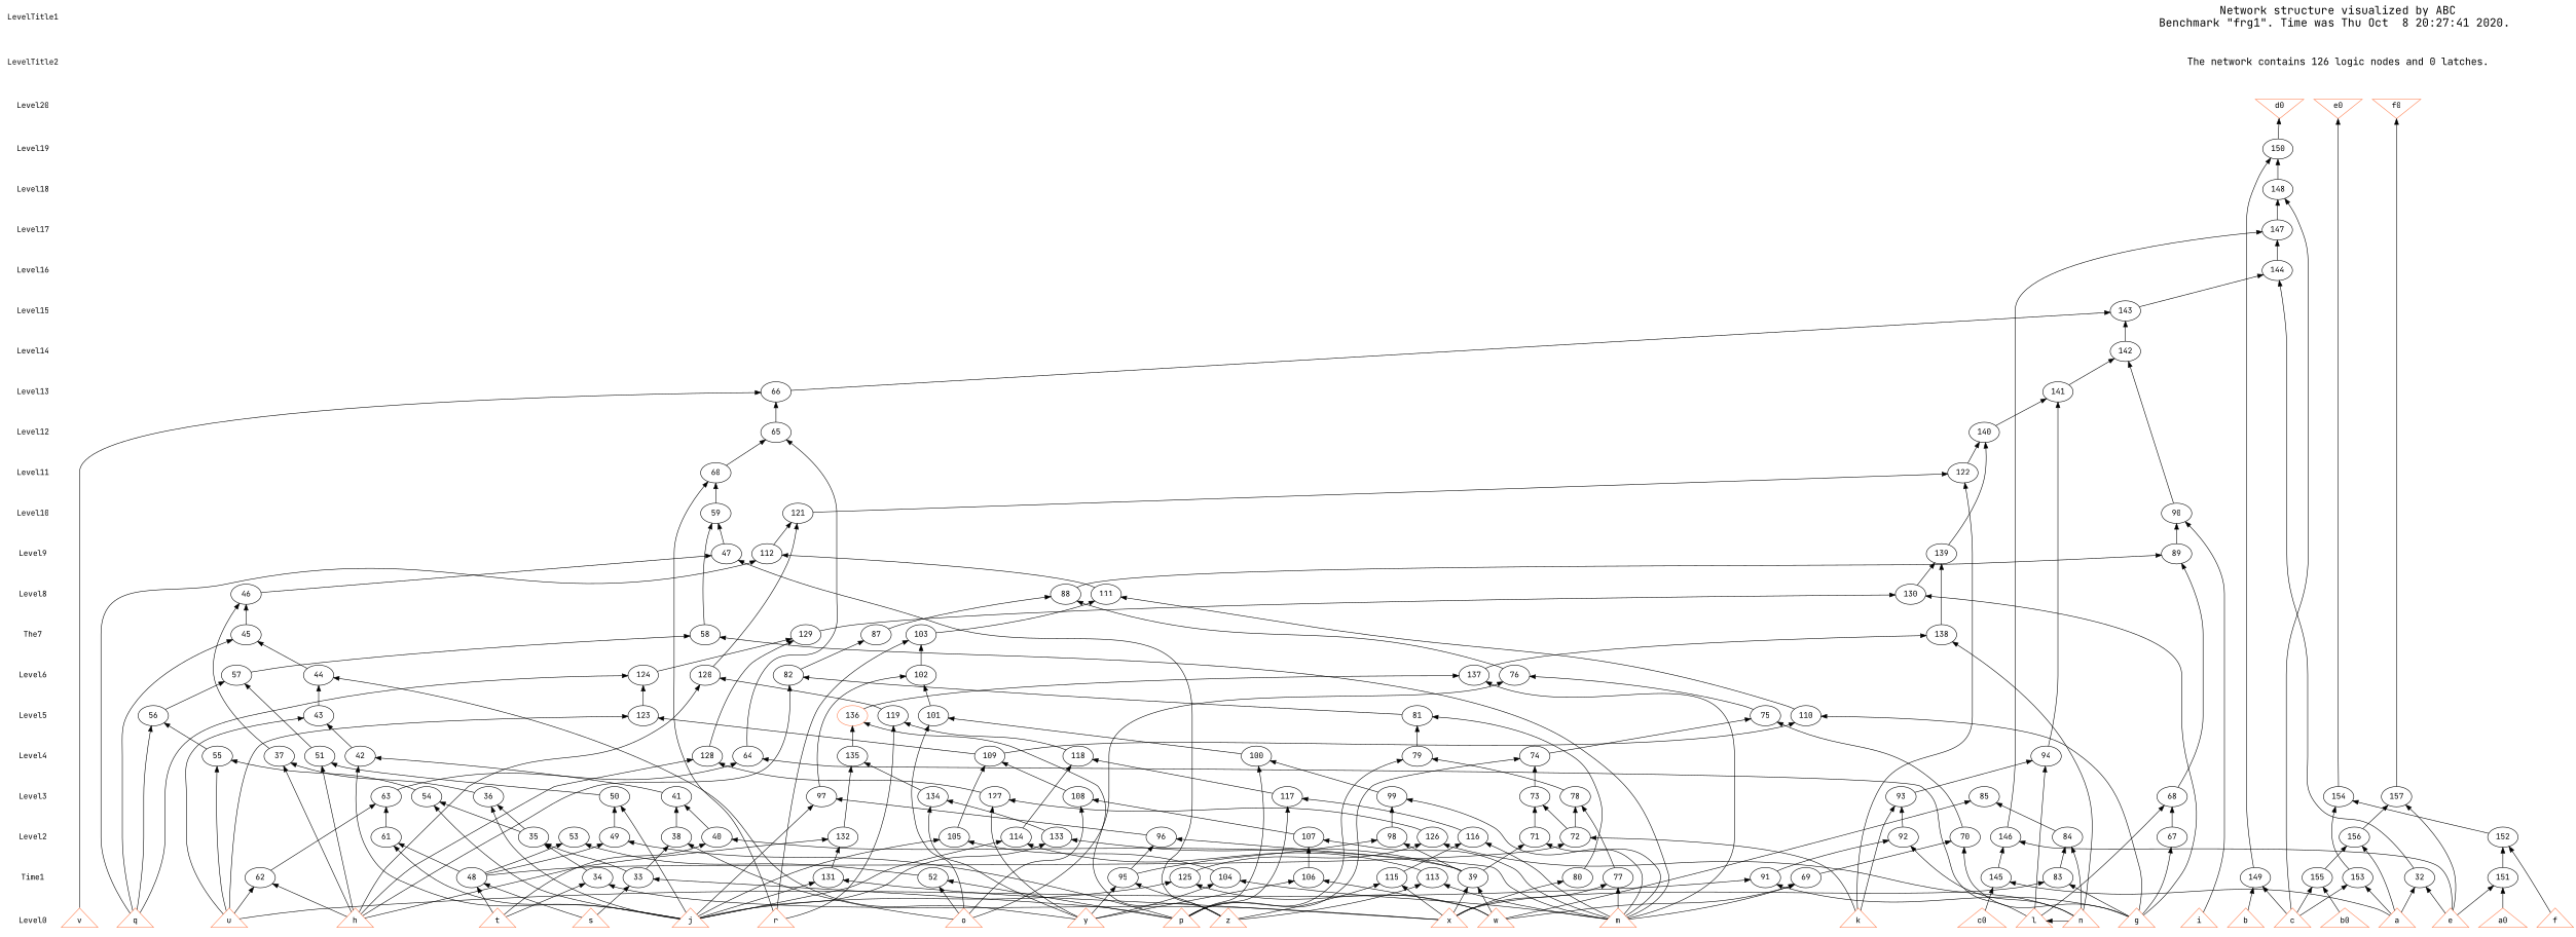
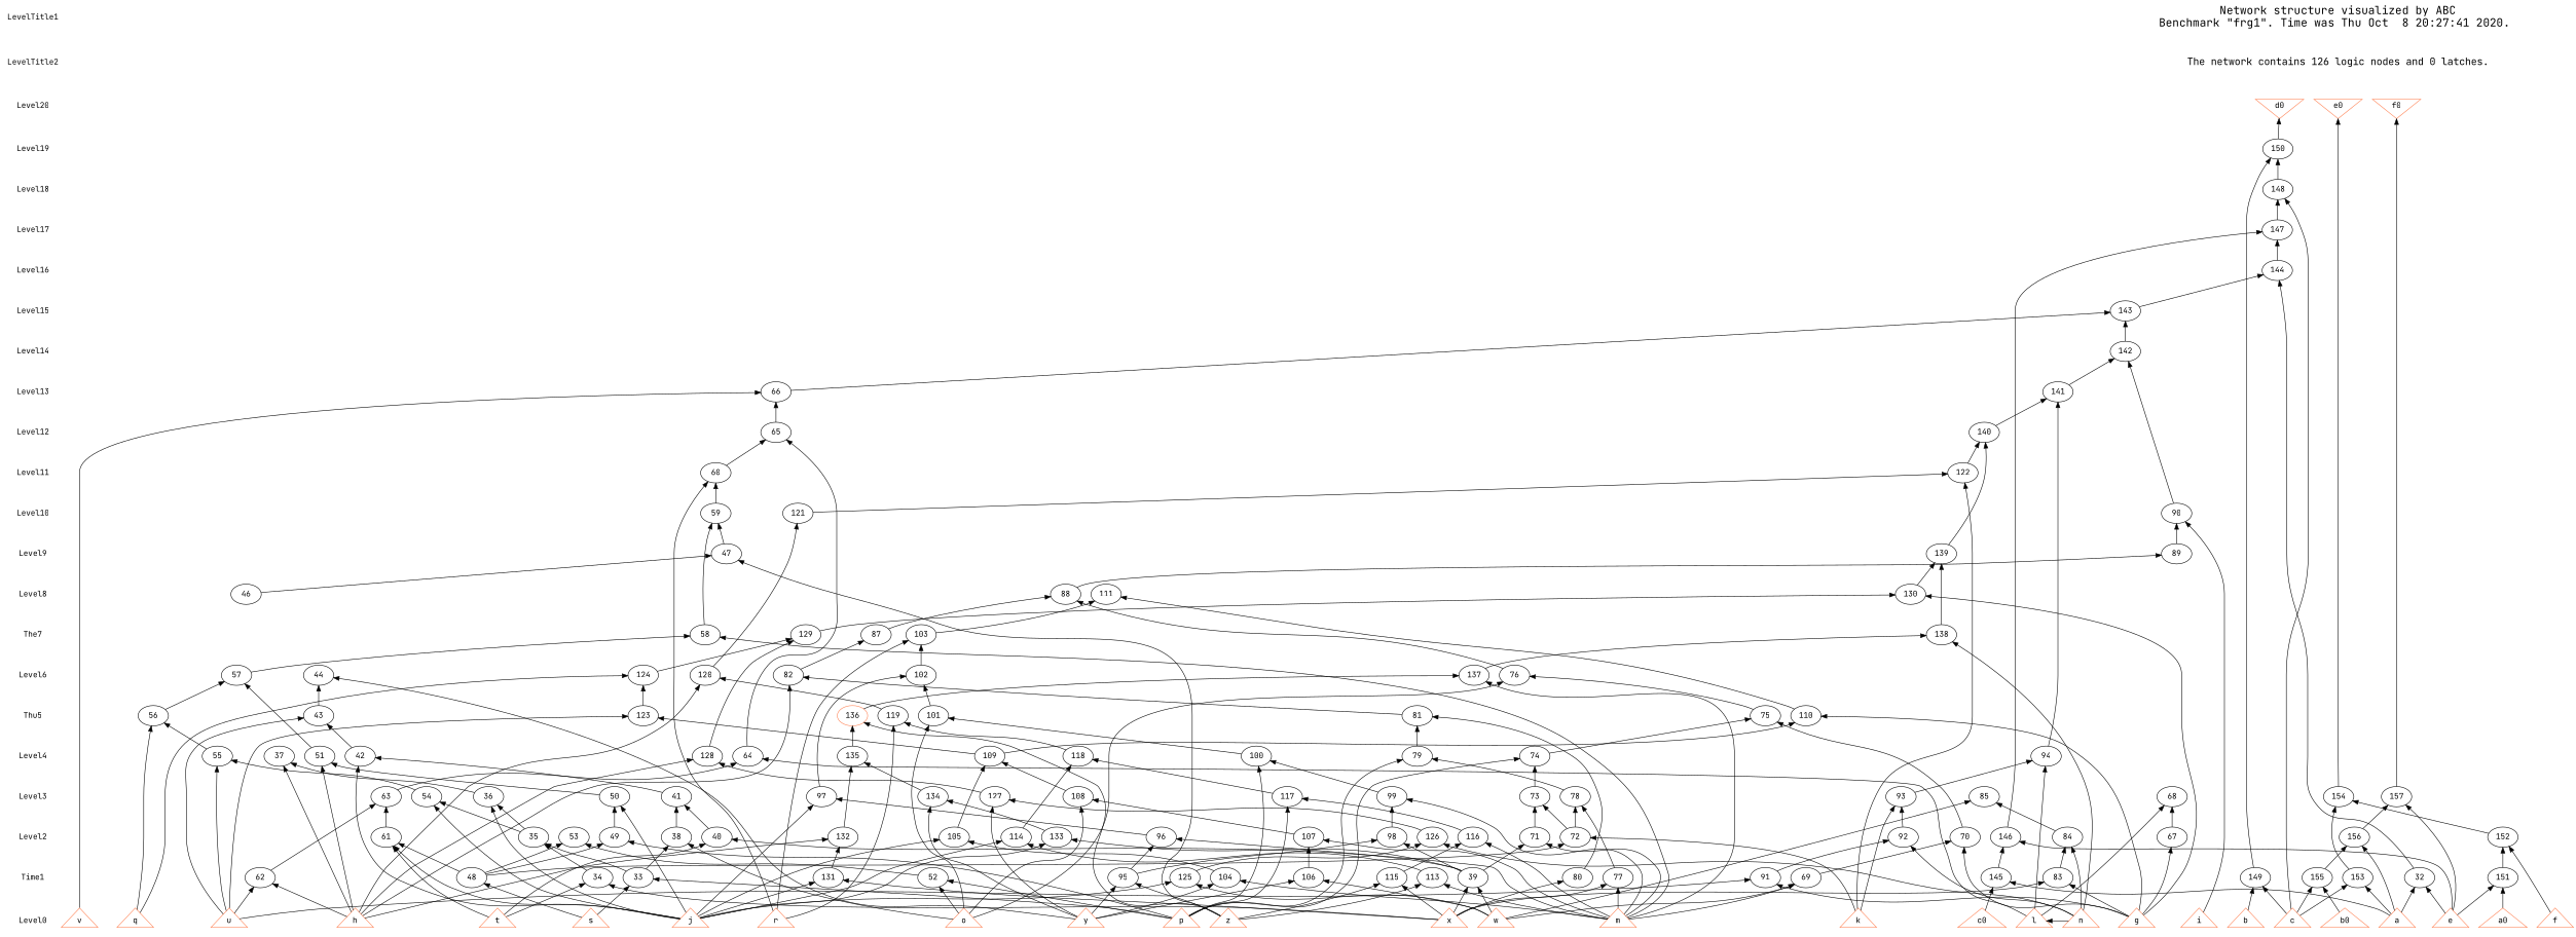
  digraph {
    fontname="JetBrains Mono"
    node [fontname="JetBrains Mono" shape=ellipse]
    edge [dir=back fontname="JetBrains Mono" style=solid]
    LevelTitle1 [shape=plaintext]
    LevelTitle2 [shape=plaintext]
    Level20 [shape=plaintext]
    Level19 [shape=plaintext]
    Level18 [shape=plaintext]
    Level17 [shape=plaintext]
    Level16 [shape=plaintext]
    Level15 [shape=plaintext]
    Level14 [shape=plaintext]
    Level13 [shape=plaintext]
    Level12 [shape=plaintext]
    Level11 [shape=plaintext]
    Level10 [shape=plaintext]
    Level9 [shape=plaintext]
    Level8 [shape=plaintext]
    n16 [label=The7 shape=plaintext]
    Level6 [shape=plaintext]
-   Level5 [shape=plaintext]
+   Level5 [shape=plaintext label=Thu5]
    Level4 [shape=plaintext]
    Level3 [shape=plaintext]
    Level2 [shape=plaintext]
    n22 [label=Time1 shape=plaintext]
    Level0 [shape=plaintext]
    n24 [fontsize=20 label="Network structure visualized by ABC\nBenchmark \"frg1\". Time was Thu Oct  8 20:27:41 2020. " shape=plaintext]
    n25 [fontsize=18 label="The network contains 126 logic nodes and 0 latches.\n" shape=plaintext]
    n26 [color=coral fillcolor=coral label=d0 shape=invtriangle]
    n27 [color=coral fillcolor=coral label=e0 shape=invtriangle]
    n28 [color=coral fillcolor=coral label=f0 shape=invtriangle]
    n29 [label="150\n"]
    n30 [label="148\n"]
    n31 [label="147\n"]
    n32 [label="144\n"]
    n33 [label="143\n"]
    n34 [label="142\n"]
    n35 [label="66\n"]
    n36 [label="141\n"]
    n37 [label="65\n"]
    n38 [label="140\n"]
    n39 [label="60\n"]
    n40 [label="122\n"]
    n41 [label="59\n"]
    n42 [label="90\n"]
    n43 [label="121\n"]
    n44 [label="47\n"]
    n45 [label="89\n"]
-   n46 [label="112\n"]
    n47 [label="139\n"]
    n48 [label="46\n"]
    n49 [label="88\n"]
    n50 [label="111\n"]
    n51 [label="130\n"]
-   n52 [label="45\n"]
    n53 [label="58\n"]
    n54 [label="87\n"]
    n55 [label="103\n"]
    n56 [label="129\n"]
    n57 [label="138\n"]
    n58 [label="44\n"]
    n59 [label="57\n"]
    n60 [label="76\n"]
    n61 [label="82\n"]
    n62 [label="102\n"]
    n63 [label="120\n"]
    n64 [label="124\n"]
    n65 [label="137\n"]
    n66 [label="43\n"]
    n67 [label="56\n"]
    n68 [label="75\n"]
    n69 [label="81\n"]
    n70 [label="101\n"]
    n71 [label="110\n"]
    n72 [label="119\n"]
    n73 [label="123\n"]
    n74 [color=coral label="136\n"]
    n75 [label="37\n"]
    n76 [label="42\n"]
    n77 [label="51\n"]
    n78 [label="55\n"]
    n79 [label="64\n"]
    n80 [label="74\n"]
    n81 [label="79\n"]
    n82 [label="94\n"]
    n83 [label="100\n"]
    n84 [label="109\n"]
    n85 [label="118\n"]
    n86 [label="128\n"]
    n87 [label="135\n"]
    n88 [label="36\n"]
    n89 [label="41\n"]
    n90 [label="50\n"]
    n91 [label="54\n"]
    n92 [label="63\n"]
    n93 [label="68\n"]
    n94 [label="73\n"]
    n95 [label="78\n"]
    n96 [label="85\n"]
    n97 [label="93\n"]
    n98 [label="97\n"]
    n99 [label="99\n"]
    n100 [label="108\n"]
    n101 [label="117\n"]
    n102 [label="127\n"]
    n103 [label="134\n"]
    n104 [label="154\n"]
    n105 [label="157\n"]
    n106 [label="35\n"]
    n107 [label="38\n"]
    n108 [label="40\n"]
    n109 [label="49\n"]
    n110 [label="53\n"]
    n111 [label="61\n"]
    n112 [label="67\n"]
    n113 [label="70\n"]
    n114 [label="71\n"]
    n115 [label="72\n"]
    n116 [label="84\n"]
    n117 [label="92\n"]
    n118 [label="96\n"]
    n119 [label="98\n"]
    n120 [label="105\n"]
    n121 [label="107\n"]
    n122 [label="114\n"]
    n123 [label="116\n"]
    n124 [label="126\n"]
    n125 [label="132\n"]
    n126 [label="133\n"]
    n127 [label="146\n"]
    n128 [label="152\n"]
    n129 [label="156\n"]
    n130 [label="32\n"]
    n131 [label="33\n"]
    n132 [label="34\n"]
    n133 [label="39\n"]
    n134 [label="48\n"]
    n135 [label="52\n"]
    n136 [label="62\n"]
    n137 [label="69\n"]
    n138 [label="77\n"]
    n139 [label="80\n"]
    n140 [label="83\n"]
    n141 [label="91\n"]
    n142 [label="95\n"]
    n143 [label="104\n"]
    n144 [label="106\n"]
    n145 [label="113\n"]
    n146 [label="115\n"]
    n147 [label="125\n"]
    n148 [label="131\n"]
    n149 [label="145\n"]
    n150 [label="149\n"]
    n151 [label="151\n"]
    n152 [label="153\n"]
    n153 [label="155\n"]
    n154 [color=coral fillcolor=coral label=a shape=triangle]
    n155 [color=coral fillcolor=coral label=b shape=triangle]
    n156 [color=coral fillcolor=coral label=c shape=triangle]
    n157 [color=coral fillcolor=coral label=e shape=triangle]
    n158 [color=coral fillcolor=coral label=f shape=triangle]
    n159 [color=coral fillcolor=coral label=g shape=triangle]
    n160 [color=coral fillcolor=coral label=h shape=triangle]
    n161 [color=coral fillcolor=coral label=i shape=triangle]
    n162 [color=coral fillcolor=coral label=j shape=triangle]
    n163 [color=coral fillcolor=coral label=k shape=triangle]
    n164 [color=coral fillcolor=coral label=l shape=triangle]
    n165 [color=coral fillcolor=coral label=m shape=triangle]
    n166 [color=coral fillcolor=coral label=n shape=triangle]
    n167 [color=coral fillcolor=coral label=o shape=triangle]
    n168 [color=coral fillcolor=coral label=p shape=triangle]
    n169 [color=coral fillcolor=coral label=q shape=triangle]
    n170 [color=coral fillcolor=coral label=r shape=triangle]
    n171 [color=coral fillcolor=coral label=s shape=triangle]
    n172 [color=coral fillcolor=coral label=t shape=triangle]
    n173 [color=coral fillcolor=coral label=u shape=triangle]
    n174 [color=coral fillcolor=coral label=v shape=triangle]
    n175 [color=coral fillcolor=coral label=w shape=triangle]
    n176 [color=coral fillcolor=coral label=x shape=triangle]
    n177 [color=coral fillcolor=coral label=y shape=triangle]
    n178 [color=coral fillcolor=coral label=z shape=triangle]
    n179 [color=coral fillcolor=coral label=a0 shape=triangle]
    n180 [color=coral fillcolor=coral label=b0 shape=triangle]
    n181 [color=coral fillcolor=coral label=c0 shape=triangle]
    subgraph sub_1 {
      LevelTitle1
      LevelTitle2
      Level20
      Level19
      Level18
      Level17
      Level16
      Level15
      Level14
      Level13
      Level12
      Level11
      Level10
      Level9
      Level8
      n16
      Level6
      Level5
      Level4
      Level3
      Level2
      n22
      Level0
    }
    subgraph sub_2 {
      rank=same
      LevelTitle1
      n24
    }
    subgraph sub_3 {
      rank=same
      LevelTitle2
      n25
    }
    subgraph sub_4 {
      rank=same
      Level20
      n26
      n27
      n28
    }
    subgraph sub_5 {
      rank=same
      Level19
      n29
    }
    subgraph sub_6 {
      rank=same
      Level18
      n30
    }
    subgraph sub_7 {
      rank=same
      Level17
      n31
    }
    subgraph sub_8 {
      rank=same
      Level16
      n32
    }
    subgraph sub_9 {
      rank=same
      Level15
      n33
    }
    subgraph sub_10 {
      rank=same
      Level14
      n34
    }
    subgraph sub_11 {
      rank=same
      Level13
      n35
      n36
    }
    subgraph sub_12 {
      rank=same
      Level12
      n37
      n38
    }
    subgraph sub_13 {
      rank=same
      Level11
      n39
      n40
    }
    subgraph sub_14 {
      rank=same
      Level10
      n41
      n42
      n43
    }
    subgraph sub_15 {
      rank=same
      Level9
      n44
      n45
-     n46
      n47
    }
    subgraph sub_16 {
      rank=same
      Level8
      n48
      n49
      n50
      n51
    }
    subgraph sub_17 {
      rank=same
      n16
-     n52
      n53
      n54
      n55
      n56
      n57
    }
    subgraph sub_18 {
      rank=same
      Level6
      n58
      n59
      n60
      n61
      n62
      n63
      n64
      n65
    }
    subgraph sub_19 {
      rank=same
      Level5
      n66
      n67
      n68
      n69
      n70
      n71
      n72
      n73
      n74
    }
    subgraph sub_20 {
      rank=same
      Level4
      n75
      n76
      n77
      n78
      n79
      n80
      n81
      n82
      n83
      n84
      n85
      n86
      n87
    }
    subgraph sub_21 {
      rank=same
      Level3
      n88
      n89
      n90
      n91
      n92
      n93
      n94
      n95
      n96
      n97
      n98
      n99
      n100
      n101
      n102
      n103
      n104
      n105
    }
    subgraph sub_22 {
      rank=same
      Level2
      n106
      n107
      n108
      n109
      n110
      n111
      n112
      n113
      n114
      n115
      n116
      n117
      n118
      n119
      n120
      n121
      n122
      n123
      n124
      n125
      n126
      n127
      n128
      n129
    }
    subgraph sub_23 {
      rank=same
      n22
      n130
      n131
      n132
      n133
      n134
      n135
      n136
      n137
      n138
      n139
      n140
      n141
      n142
      n143
      n144
      n145
      n146
      n147
      n148
      n149
      n150
      n151
      n152
      n153
    }
    subgraph sub_24 {
      rank=same
      Level0
      n154
      n155
      n156
      n157
      n158
      n159
      n160
      n161
      n162
      n163
      n164
      n165
      n166
      n167
      n168
      n169
      n170
      n171
      n172
      n173
      n174
      n175
      n176
      n177
      n178
      n179
      n180
      n181
    }
    LevelTitle1 -> LevelTitle2 [style=invis]
    LevelTitle2 -> Level20 [style=invis]
    Level20 -> Level19 [style=invis]
    Level19 -> Level18 [style=invis]
    Level18 -> Level17 [style=invis]
    Level17 -> Level16 [style=invis]
    Level16 -> Level15 [style=invis]
    Level15 -> Level14 [style=invis]
    Level14 -> Level13 [style=invis]
    Level13 -> Level12 [style=invis]
    Level12 -> Level11 [style=invis]
    Level11 -> Level10 [style=invis]
    Level10 -> Level9 [style=invis]
    Level9 -> Level8 [style=invis]
    Level8 -> n16 [style=invis]
    n16 -> Level6 [style=invis]
    Level6 -> Level5 [style=invis]
    Level5 -> Level4 [style=invis]
    Level4 -> Level3 [style=invis]
    Level3 -> Level2 [style=invis]
    Level2 -> n22 [style=invis]
    n22 -> Level0 [style=invis]
    n24 -> n25 [style=invis]
    n25 -> n26 [style=invis]
    n25 -> n27 [style=invis]
    n25 -> n28 [style=invis]
    n26 -> n27 [style=invis]
    n26 -> n29
    n27 -> n28 [style=invis]
    n27 -> n104
    n28 -> n105
    n29 -> n30
    n29 -> n150
    n30 -> n31
    n30 -> n156
    n31 -> n32
    n31 -> n127
    n32 -> n33
    n32 -> n130
    n33 -> n34
    n33 -> n35
    n34 -> n36
    n34 -> n42
    n35 -> n37
    n35 -> n174
    n36 -> n38
    n36 -> n82
    n37 -> n39
    n37 -> n79
    n38 -> n40
    n38 -> n47
    n39 -> n41
    n39 -> n170
    n40 -> n43
    n40 -> n163
    n41 -> n44
    n41 -> n53
    n42 -> n45
    n42 -> n161
-   n43 -> n46
    n43 -> n63
    n44 -> n48
    n44 -> n178
    n45 -> n49
-   n45 -> n93
-   n46 -> n50
-   n46 -> n169
    n47 -> n51
    n47 -> n57
-   n48 -> n52
-   n48 -> n75
    n49 -> n54
    n49 -> n60
    n50 -> n55
    n50 -> n71
    n51 -> n56
    n51 -> n159
-   n52 -> n58
-   n52 -> n169
    n53 -> n59
    n53 -> n165
    n54 -> n61
    n55 -> n62
    n55 -> n170
    n56 -> n64
    n56 -> n86
    n57 -> n65
    n57 -> n166
    n58 -> n66
    n58 -> n177
    n59 -> n67
    n59 -> n77
    n60 -> n68
    n60 -> n167
    n61 -> n69
    n61 -> n160
    n62 -> n70
    n62 -> n98
    n63 -> n72
    n63 -> n160
    n64 -> n73
    n64 -> n169
    n65 -> n74
    n65 -> n165
    n66 -> n76
    n66 -> n173
    n67 -> n78
    n67 -> n169
    n68 -> n80
    n68 -> n113
    n69 -> n81
    n69 -> n139
    n70 -> n83
    n70 -> n167
    n71 -> n84
    n71 -> n159
    n72 -> n85
    n72 -> n170
    n73 -> n84
    n73 -> n173
    n74 -> n87
    n74 -> n178
    n75 -> n88
    n75 -> n160
    n76 -> n89
    n76 -> n162
    n77 -> n90
    n77 -> n160
    n78 -> n91
    n78 -> n173
    n79 -> n92
    n79 -> n164
    n80 -> n94
    n80 -> n168
    n81 -> n95
    n81 -> n168
    n82 -> n97
    n82 -> n164
    n83 -> n99
    n83 -> n168
    n84 -> n100
    n84 -> n120
    n85 -> n101
    n85 -> n122
    n86 -> n102
    n86 -> n160
    n87 -> n103
    n87 -> n125
    n88 -> n106
    n88 -> n162
    n89 -> n107
    n89 -> n108
    n90 -> n109
    n90 -> n162
    n91 -> n106
    n91 -> n162
    n92 -> n111
    n92 -> n136
    n93 -> n112
    n93 -> n164
    n94 -> n114
    n94 -> n115
    n95 -> n115
    n95 -> n138
    n96 -> n116
    n96 -> n175
    n97 -> n117
    n97 -> n163
    n98 -> n118
    n98 -> n162
    n99 -> n119
    n99 -> n165
    n100 -> n121
    n100 -> n167
    n101 -> n123
    n101 -> n168
    n102 -> n124
    n102 -> n177
    n103 -> n126
    n103 -> n177
    n104 -> n128
    n104 -> n152
    n105 -> n129
    n105 -> n157
    n106 -> n131
    n106 -> n132
    n107 -> n131
    n107 -> n167
    n108 -> n133
    n108 -> n172
    n109 -> n134
    n109 -> n168
    n110 -> n134
    n110 -> n135
    n111 -> n134
    n111 -> n162
    n112 -> n159
    n113 -> n137
    n113 -> n159
    n114 -> n133
    n114 -> n165
    n115 -> n134
    n115 -> n163
    n116 -> n140
    n116 -> n166
    n117 -> n141
    n117 -> n166
    n118 -> n142
    n118 -> n165
    n119 -> n133
    n119 -> n142
    n120 -> n143
    n120 -> n162
    n121 -> n144
    n121 -> n165
    n122 -> n145
    n122 -> n162
    n123 -> n146
    n123 -> n165
    n124 -> n147
    n124 -> n166
    n125 -> n148
    n125 -> n160
    n126 -> n133
    n126 -> n162
    n127 -> n149
    n127 -> n157
    n128 -> n151
    n128 -> n158
    n129 -> n153
    n129 -> n154
    n130 -> n154
    n130 -> n157
    n131 -> n168
    n131 -> n171
    n132 -> n172
    n132 -> n176
    n133 -> n175
    n133 -> n176
    n134 -> n171
-   n134 -> n172
+   n111 -> n172
    n135 -> n167
    n135 -> n168
    n136 -> n160
    n136 -> n173
    n137 -> n165
    n137 -> n175
    n138 -> n165
    n138 -> n176
    n139 -> n176
    n140 -> n159
    n140 -> n176
    n141 -> n159
    n141 -> n173
    n142 -> n177
    n142 -> n178
    n143 -> n165
    n143 -> n177
    n144 -> n175
    n144 -> n177
    n145 -> n165
    n145 -> n178
    n146 -> n176
    n146 -> n178
    n147 -> n162
    n147 -> n175
    n148 -> n162
    n148 -> n176
    n149 -> n154
    n149 -> n181
    n150 -> n155
    n150 -> n156
    n151 -> n157
    n151 -> n179
    n152 -> n154
    n152 -> n156
    n153 -> n156
    n153 -> n180
    n164 -> n166
  }
